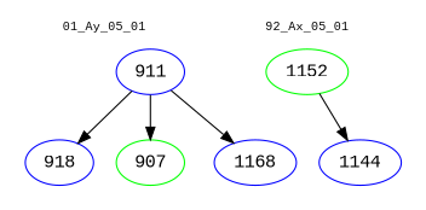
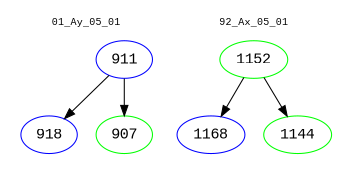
  digraph {
    fontname="Liberation Mono"
    node [color=blue fontname="Liberation Mono"]
    edge [color=black fontname="Liberation Mono"]
    n1 [label=911]
    n2 [label=918]
    n3 [color=green label=907]
    n4 [color=green label=1152]
-   n5 [label=1144]
+   n5 [color=green label=1144]
    n6 [label=1168]
    subgraph cluster_1 {
      color=white
      fontsize=10
      label="01_Ay_05_01"
      n1
      n2
      n3
    }
    subgraph cluster_2 {
      color=white
      fontsize=10
      label="92_Ax_05_01"
      n4
      n5
      n6
    }
    n1 -> n2
    n1 -> n3
    n4 -> n5
-   n1 -> n6
+   n4 -> n6
  }
